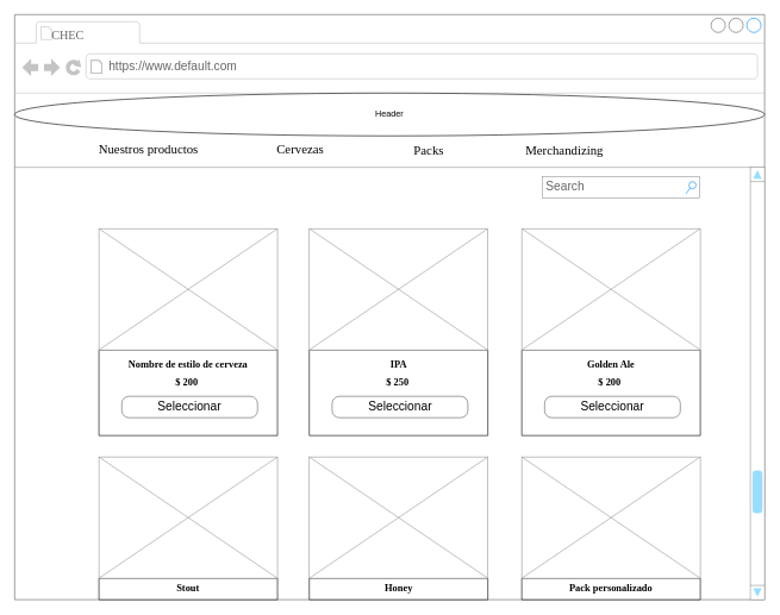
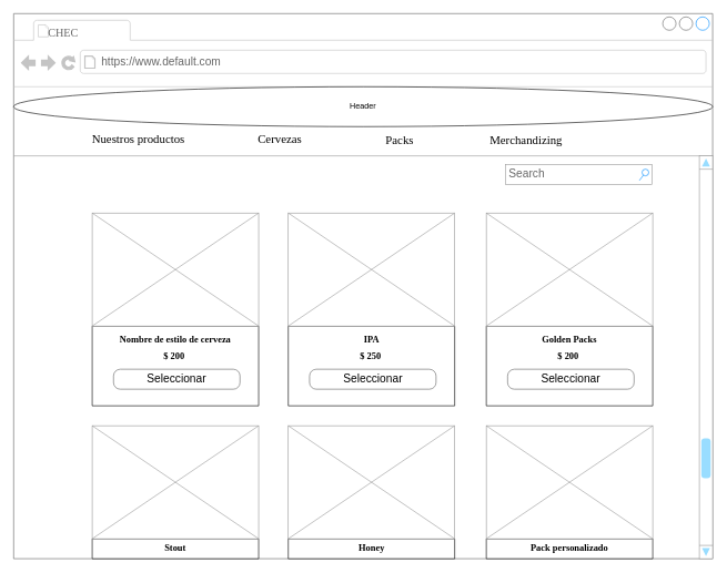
  <mxCell id="0" />
  <mxCell id="1" parent="0" />
  <mxCell id="2" value="" style="strokeWidth=1;shadow=0;dashed=0;align=center;html=1;shape=mxgraph.mockup.containers.browserWindow;rSize=0;strokeColor=#666666;mainText=,;recursiveResize=0;rounded=0;labelBackgroundColor=none;fontFamily=Verdana;fontSize=12" parent="1" vertex="1"><mxGeometry x="20" y="20" width="1050" height="820" as="geometry" /></mxCell>
  <mxCell id="3" value="CHEC" style="strokeWidth=1;shadow=0;dashed=0;align=center;html=1;shape=mxgraph.mockup.containers.anchor;fontSize=17;fontColor=#666666;align=left;fontFamily=afterglow regular;fontSource=https%3A%2F%2Ffonts.googleapis.com%2Fcss%3Ffamily%3Dafterglow%2Bregular;" parent="2" vertex="1"><mxGeometry x="50" y="17" width="110" height="26" as="geometry" /></mxCell>
  <mxCell id="4" value="https://www.default.com" style="strokeWidth=1;shadow=0;dashed=0;align=center;html=1;shape=mxgraph.mockup.containers.anchor;rSize=0;fontSize=17;fontColor=#666666;align=left;" parent="2" vertex="1"><mxGeometry x="130" y="60" width="250" height="26" as="geometry" /></mxCell>
  <mxCell id="5" value="Search" style="strokeWidth=1;shadow=0;dashed=0;align=center;html=1;shape=mxgraph.mockup.forms.searchBox;strokeColor=#999999;mainText=;strokeColor2=#008cff;fontColor=#666666;fontSize=17;align=left;spacingLeft=3;rounded=0;labelBackgroundColor=none;" parent="2" vertex="1"><mxGeometry x="739" y="227" width="220" height="30" as="geometry" /></mxCell>
  <mxCell id="6" value="" style="verticalLabelPosition=bottom;shadow=0;dashed=0;align=center;html=1;verticalAlign=top;strokeWidth=1;shape=mxgraph.mockup.markup.line;strokeColor=#999999;rounded=0;labelBackgroundColor=none;fillColor=#ffffff;fontFamily=Verdana;fontSize=12;fontColor=#000000;" parent="2" vertex="1"><mxGeometry y="204" width="1050" height="20" as="geometry" /></mxCell>
  <mxCell id="7" value="&lt;font face=&quot;afterglow regular&quot; data-font-src=&quot;https://fonts.googleapis.com/css?family=afterglow+regular&quot; style=&quot;font-size: 18px&quot;&gt;Nuestros productos&lt;/font&gt;" style="text;html=1;strokeColor=none;fillColor=none;align=center;verticalAlign=middle;whiteSpace=wrap;rounded=0;" vertex="1" parent="2"><mxGeometry x="70" y="174" width="235" height="30" as="geometry" /></mxCell>
  <mxCell id="8" value="" style="group" vertex="1" connectable="0" parent="2"><mxGeometry x="118" y="300" width="250" height="290" as="geometry" /></mxCell>
  <mxCell id="9" value="" style="verticalLabelPosition=bottom;verticalAlign=top;html=1;shape=mxgraph.basic.rect;fillColor2=none;strokeWidth=1;size=20;indent=5;" vertex="1" parent="8"><mxGeometry y="170" width="250" height="120" as="geometry" /></mxCell>
  <mxCell id="10" value="&lt;b&gt;&lt;font face=&quot;afterglow&quot; style=&quot;font-size: 14px&quot;&gt;Nombre de estilo de cerveza&lt;/font&gt;&lt;/b&gt;" style="text;html=1;points=[];align=center;verticalAlign=top;spacingTop=-4;fontSize=12;fontFamily=Verdana;whiteSpace=wrap;" parent="8" vertex="1"><mxGeometry x="5" y="180" width="240" height="22" as="geometry" /></mxCell>
  <mxCell id="11" value="Seleccionar" style="strokeWidth=1;shadow=0;dashed=0;align=center;html=1;shape=mxgraph.mockup.buttons.button;strokeColor=#666666;mainText=;buttonStyle=round;fontSize=17;fontStyle=0;fillColor=none;whiteSpace=wrap;rounded=0;labelBackgroundColor=none;" parent="8" vertex="1"><mxGeometry x="32" y="235" width="190" height="30" as="geometry" /></mxCell>
  <mxCell id="12" value="" style="verticalLabelPosition=bottom;shadow=0;dashed=0;align=center;html=1;verticalAlign=top;strokeWidth=1;shape=mxgraph.mockup.graphics.simpleIcon;strokeColor=#999999;" vertex="1" parent="8"><mxGeometry width="250" height="170" as="geometry" /></mxCell>
  <mxCell id="13" value="&lt;b&gt;&lt;font face=&quot;afterglow&quot; style=&quot;font-size: 14px&quot;&gt;$ 200&amp;nbsp;&lt;/font&gt;&lt;/b&gt;" style="text;html=1;points=[];align=center;verticalAlign=top;spacingTop=-4;fontSize=12;fontFamily=Verdana;whiteSpace=wrap;" vertex="1" parent="8"><mxGeometry x="5" y="205" width="240" height="22" as="geometry" /></mxCell>
  <mxCell id="14" value="" style="group" vertex="1" connectable="0" parent="2"><mxGeometry x="412.5" y="300" width="250" height="290" as="geometry" /></mxCell>
  <mxCell id="15" value="" style="verticalLabelPosition=bottom;verticalAlign=top;html=1;shape=mxgraph.basic.rect;fillColor2=none;strokeWidth=1;size=20;indent=5;" vertex="1" parent="14"><mxGeometry y="170" width="250" height="120" as="geometry" /></mxCell>
  <mxCell id="16" value="&lt;b&gt;&lt;font face=&quot;afterglow&quot; style=&quot;font-size: 14px&quot;&gt;IPA&lt;/font&gt;&lt;/b&gt;" style="text;html=1;points=[];align=center;verticalAlign=top;spacingTop=-4;fontSize=12;fontFamily=Verdana;whiteSpace=wrap;" vertex="1" parent="14"><mxGeometry x="5" y="180" width="240" height="22" as="geometry" /></mxCell>
  <mxCell id="17" value="Seleccionar" style="strokeWidth=1;shadow=0;dashed=0;align=center;html=1;shape=mxgraph.mockup.buttons.button;strokeColor=#666666;mainText=;buttonStyle=round;fontSize=17;fontStyle=0;fillColor=none;whiteSpace=wrap;rounded=0;labelBackgroundColor=none;" vertex="1" parent="14"><mxGeometry x="32" y="235" width="190" height="30" as="geometry" /></mxCell>
  <mxCell id="18" value="" style="verticalLabelPosition=bottom;shadow=0;dashed=0;align=center;html=1;verticalAlign=top;strokeWidth=1;shape=mxgraph.mockup.graphics.simpleIcon;strokeColor=#999999;" vertex="1" parent="14"><mxGeometry width="250" height="170" as="geometry" /></mxCell>
  <mxCell id="19" value="&lt;b&gt;&lt;font face=&quot;afterglow&quot; style=&quot;font-size: 14px&quot;&gt;$ 250&amp;nbsp;&lt;/font&gt;&lt;/b&gt;" style="text;html=1;points=[];align=center;verticalAlign=top;spacingTop=-4;fontSize=12;fontFamily=Verdana;whiteSpace=wrap;" vertex="1" parent="14"><mxGeometry x="5" y="205" width="240" height="22" as="geometry" /></mxCell>
  <mxCell id="20" value="" style="group" vertex="1" connectable="0" parent="2"><mxGeometry x="412.5" y="620" width="250" height="200" as="geometry" /></mxCell>
  <mxCell id="21" value="" style="verticalLabelPosition=bottom;verticalAlign=top;html=1;shape=mxgraph.basic.rect;fillColor2=none;strokeWidth=1;size=20;indent=5;" vertex="1" parent="20"><mxGeometry y="170" width="250" height="30" as="geometry" /></mxCell>
  <mxCell id="22" value="" style="verticalLabelPosition=bottom;shadow=0;dashed=0;align=center;html=1;verticalAlign=top;strokeWidth=1;shape=mxgraph.mockup.graphics.simpleIcon;strokeColor=#999999;" vertex="1" parent="20"><mxGeometry width="250" height="170" as="geometry" /></mxCell>
  <mxCell id="23" value="&lt;b&gt;&lt;font face=&quot;afterglow&quot; style=&quot;font-size: 14px&quot;&gt;Honey&lt;/font&gt;&lt;/b&gt;" style="text;html=1;points=[];align=center;verticalAlign=top;spacingTop=-4;fontSize=12;fontFamily=Verdana;whiteSpace=wrap;" vertex="1" parent="20"><mxGeometry x="5" y="174" width="240" height="22" as="geometry" /></mxCell>
  <mxCell id="24" value="" style="group" vertex="1" connectable="0" parent="2"><mxGeometry x="118" y="620" width="250" height="200" as="geometry" /></mxCell>
  <mxCell id="25" value="" style="verticalLabelPosition=bottom;verticalAlign=top;html=1;shape=mxgraph.basic.rect;fillColor2=none;strokeWidth=1;size=20;indent=5;" vertex="1" parent="24"><mxGeometry y="170" width="250" height="30" as="geometry" /></mxCell>
  <mxCell id="26" value="" style="verticalLabelPosition=bottom;shadow=0;dashed=0;align=center;html=1;verticalAlign=top;strokeWidth=1;shape=mxgraph.mockup.graphics.simpleIcon;strokeColor=#999999;" vertex="1" parent="24"><mxGeometry width="250" height="170" as="geometry" /></mxCell>
  <mxCell id="27" value="&lt;b&gt;&lt;font face=&quot;afterglow&quot; style=&quot;font-size: 14px&quot;&gt;Stout&lt;/font&gt;&lt;/b&gt;" style="text;html=1;points=[];align=center;verticalAlign=top;spacingTop=-4;fontSize=12;fontFamily=Verdana;whiteSpace=wrap;" vertex="1" parent="24"><mxGeometry x="5" y="174" width="240" height="22" as="geometry" /></mxCell>
  <mxCell id="28" value="" style="group" vertex="1" connectable="0" parent="2"><mxGeometry x="710" y="300" width="250" height="290" as="geometry" /></mxCell>
  <mxCell id="29" value="" style="verticalLabelPosition=bottom;verticalAlign=top;html=1;shape=mxgraph.basic.rect;fillColor2=none;strokeWidth=1;size=20;indent=5;" vertex="1" parent="28"><mxGeometry y="170" width="250" height="120" as="geometry" /></mxCell>
- <mxCell id="30" value="&lt;b&gt;&lt;font face=&quot;afterglow&quot; style=&quot;font-size: 14px&quot;&gt;Golden Ale&lt;/font&gt;&lt;/b&gt;" style="text;html=1;points=[];align=center;verticalAlign=top;spacingTop=-4;fontSize=12;fontFamily=Verdana;whiteSpace=wrap;" vertex="1" parent="28"><mxGeometry x="5" y="180" width="240" height="22" as="geometry" /></mxCell>
+ <mxCell id="30" value="&lt;b&gt;&lt;font face=&quot;afterglow&quot; style=&quot;font-size: 14px&quot;&gt;Golden Packs&lt;/font&gt;&lt;/b&gt;" style="text;html=1;points=[];align=center;verticalAlign=top;spacingTop=-4;fontSize=12;fontFamily=Verdana;whiteSpace=wrap;" vertex="1" parent="28"><mxGeometry x="5" y="180" width="240" height="22" as="geometry" /></mxCell>
  <mxCell id="31" value="Seleccionar" style="strokeWidth=1;shadow=0;dashed=0;align=center;html=1;shape=mxgraph.mockup.buttons.button;strokeColor=#666666;mainText=;buttonStyle=round;fontSize=17;fontStyle=0;fillColor=none;whiteSpace=wrap;rounded=0;labelBackgroundColor=none;" vertex="1" parent="28"><mxGeometry x="32" y="235" width="190" height="30" as="geometry" /></mxCell>
  <mxCell id="32" value="" style="verticalLabelPosition=bottom;shadow=0;dashed=0;align=center;html=1;verticalAlign=top;strokeWidth=1;shape=mxgraph.mockup.graphics.simpleIcon;strokeColor=#999999;" vertex="1" parent="28"><mxGeometry width="250" height="170" as="geometry" /></mxCell>
  <mxCell id="33" value="&lt;b&gt;&lt;font face=&quot;afterglow&quot; style=&quot;font-size: 14px&quot;&gt;$ 200&amp;nbsp;&lt;/font&gt;&lt;/b&gt;" style="text;html=1;points=[];align=center;verticalAlign=top;spacingTop=-4;fontSize=12;fontFamily=Verdana;whiteSpace=wrap;" vertex="1" parent="28"><mxGeometry x="5" y="205" width="240" height="22" as="geometry" /></mxCell>
  <mxCell id="34" value="" style="verticalLabelPosition=bottom;shadow=0;dashed=0;align=center;html=1;verticalAlign=top;strokeWidth=1;shape=mxgraph.mockup.navigation.scrollBar;strokeColor=#999999;barPos=20;fillColor2=#99ddff;strokeColor2=none;direction=north;fontFamily=afterglow regular;fontSource=https%3A%2F%2Ffonts.googleapis.com%2Fcss%3Ffamily%3Dafterglow%2Bregular;fontSize=14;" vertex="1" parent="2"><mxGeometry x="1030" y="214" width="20" height="606" as="geometry" /></mxCell>
  <mxCell id="35" value="&lt;font face=&quot;afterglow regular&quot; data-font-src=&quot;https://fonts.googleapis.com/css?family=afterglow+regular&quot; style=&quot;font-size: 18px&quot;&gt;Cervezas&lt;/font&gt;" style="text;html=1;strokeColor=none;fillColor=none;align=center;verticalAlign=middle;whiteSpace=wrap;rounded=0;" vertex="1" parent="2"><mxGeometry x="310" y="174" width="180" height="30" as="geometry" /></mxCell>
  <mxCell id="36" value="&lt;font face=&quot;afterglow regular&quot; data-font-src=&quot;https://fonts.googleapis.com/css?family=afterglow+regular&quot; style=&quot;font-size: 18px&quot;&gt;Packs&lt;/font&gt;" style="text;html=1;strokeColor=none;fillColor=none;align=center;verticalAlign=middle;whiteSpace=wrap;rounded=0;" vertex="1" parent="2"><mxGeometry x="490" y="176" width="180" height="30" as="geometry" /></mxCell>
  <mxCell id="37" value="&lt;font face=&quot;afterglow regular&quot; data-font-src=&quot;https://fonts.googleapis.com/css?family=afterglow+regular&quot; style=&quot;font-size: 18px&quot;&gt;Merchandizing&lt;/font&gt;" style="text;html=1;strokeColor=none;fillColor=none;align=center;verticalAlign=middle;whiteSpace=wrap;rounded=0;" vertex="1" parent="2"><mxGeometry x="680" y="176" width="180" height="30" as="geometry" /></mxCell>
  <mxCell id="38" value="Header" style="ellipse;whiteSpace=wrap;html=1;" vertex="1" parent="1"><mxGeometry x="20" y="130" width="1050" height="60" as="geometry" /></mxCell>
  <mxCell id="39" value="" style="group" vertex="1" connectable="0" parent="1"><mxGeometry x="730" y="640" width="250" height="200" as="geometry" /></mxCell>
  <mxCell id="40" value="" style="verticalLabelPosition=bottom;verticalAlign=top;html=1;shape=mxgraph.basic.rect;fillColor2=none;strokeWidth=1;size=20;indent=5;" vertex="1" parent="39"><mxGeometry y="170" width="250" height="30" as="geometry" /></mxCell>
  <mxCell id="41" value="" style="verticalLabelPosition=bottom;shadow=0;dashed=0;align=center;html=1;verticalAlign=top;strokeWidth=1;shape=mxgraph.mockup.graphics.simpleIcon;strokeColor=#999999;" vertex="1" parent="39"><mxGeometry width="250" height="170" as="geometry" /></mxCell>
  <mxCell id="42" value="&lt;b&gt;&lt;font face=&quot;afterglow&quot; style=&quot;font-size: 14px&quot;&gt;Pack personalizado&lt;/font&gt;&lt;/b&gt;" style="text;html=1;points=[];align=center;verticalAlign=top;spacingTop=-4;fontSize=12;fontFamily=Verdana;whiteSpace=wrap;" vertex="1" parent="39"><mxGeometry x="5" y="174" width="240" height="22" as="geometry" /></mxCell>
